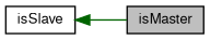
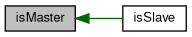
  digraph {
    rankdir=LR
    node [color=black fontname=FreeSans fontsize=10 shape=record]
    n1 [fillcolor=grey75 fontcolor=black height=0.2 label=isMaster style=filled width=0.4]
    n2 [height=0.2 label=isSlave width=0.4]
-   n2 -> n1 [color=darkgreen dir=back fontname=FreeSans fontsize=10 labelfontname=FreeSans labelfontsize=10 style=solid]
+   n1 -> n2 [color=darkgreen dir=back fontname=FreeSans fontsize=10 labelfontname=FreeSans labelfontsize=10 style=solid]
  }
